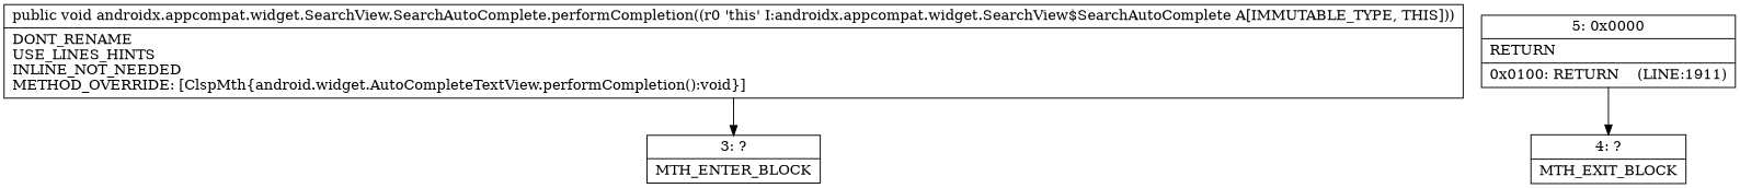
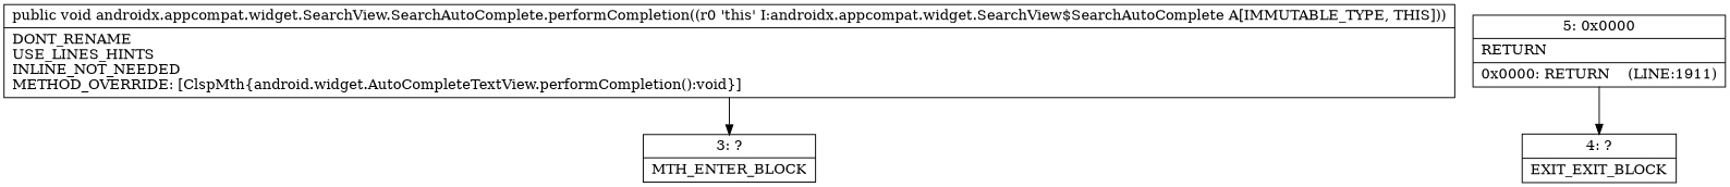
  digraph {
    node [shape=record]
    n1 [label="{3\:\ ?|MTH_ENTER_BLOCK\l}"]
-   n2 [label="{5\:\ 0x0000|RETURN\l|0x0100: RETURN    (LINE:1911)\l}"]
-   n3 [label="{4\:\ ?|MTH_EXIT_BLOCK\l}"]
+   n2 [label="{5\:\ 0x0000|RETURN\l|0x0000: RETURN    (LINE:1911)\l}"]
+   n3 [label="{4\:\ ?|EXIT_EXIT_BLOCK\l}"]
    n4 [label="{public void androidx.appcompat.widget.SearchView.SearchAutoComplete.performCompletion((r0 'this' I:androidx.appcompat.widget.SearchView$SearchAutoComplete A[IMMUTABLE_TYPE, THIS]))  | DONT_RENAME\lUSE_LINES_HINTS\lINLINE_NOT_NEEDED\lMETHOD_OVERRIDE: [ClspMth\{android.widget.AutoCompleteTextView.performCompletion():void\}]\l}"]
    n2 -> n3
    n4 -> n1
  }
